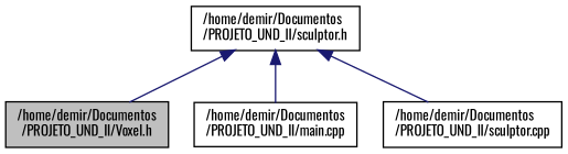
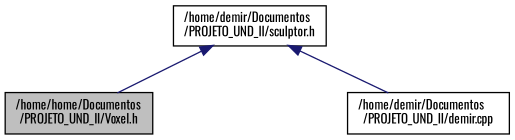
  digraph {
    fontname=Oswald
    node [color=black fillcolor=white fontname=Oswald fontsize=10 shape=record style=filled]
    edge [color=midnightblue dir=back fontname=Oswald fontsize=10 labelfontname=Helvetica labelfontsize=10 style=solid]
-   n1 [fillcolor=grey75 fontcolor=black height=0.2 label="/home/demir/Documentos\l/PROJETO_UND_II/Voxel.h" width=0.4]
+   n1 [fillcolor=grey75 fontcolor=black height=0.2 label="/home/home/Documentos\l/PROJETO_UND_II/Voxel.h" width=0.4]
    n2 [height=0.2 label="/home/demir/Documentos\l/PROJETO_UND_II/sculptor.h" width=0.4]
-   n3 [height=0.2 label="/home/demir/Documentos\l/PROJETO_UND_II/main.cpp" width=0.4]
-   n4 [height=0.2 label="/home/demir/Documentos\l/PROJETO_UND_II/sculptor.cpp" width=0.4]
+   n4 [height=0.2 label="/home/demir/Documentos\l/PROJETO_UND_II/demir.cpp" width=0.4]
    n2 -> n1
-   n2 -> n3
    n2 -> n4
  }
